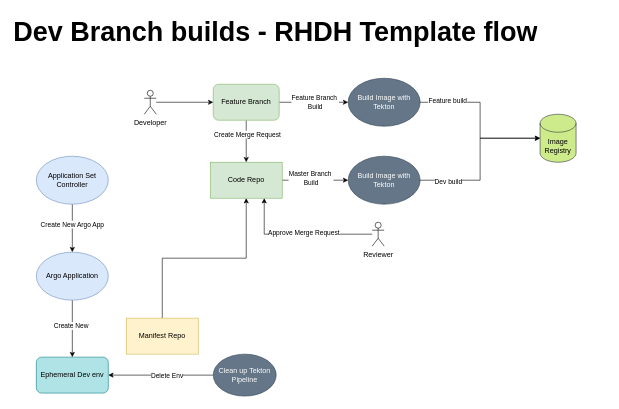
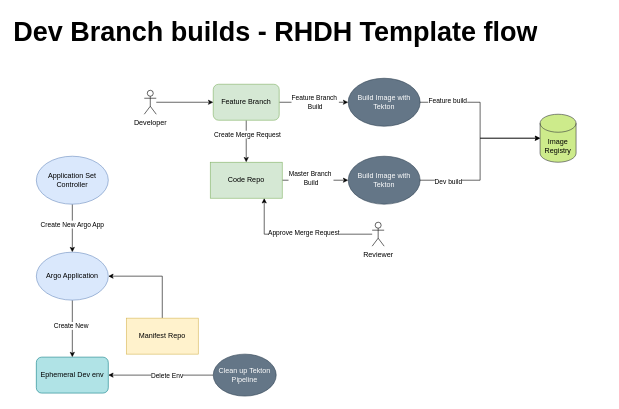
  <mxCell id="0" />
  <mxCell id="1" parent="0" />
  <mxCell id="2" style="edgeStyle=orthogonalEdgeStyle;rounded=0;orthogonalLoop=1;jettySize=auto;html=1;entryX=0;entryY=0.5;entryDx=0;entryDy=0;" parent="1" source="4" target="12" edge="1"><mxGeometry relative="1" as="geometry" /></mxCell>
  <mxCell id="3" value="Master Branch&amp;nbsp;&lt;div&gt;Build&lt;/div&gt;" style="edgeLabel;html=1;align=center;verticalAlign=middle;resizable=0;points=[];" parent="2" vertex="1" connectable="0"><mxGeometry x="-0.147" y="4" relative="1" as="geometry"><mxPoint as="offset" /></mxGeometry></mxCell>
  <mxCell id="4" value="Code Repo" style="rounded=0;whiteSpace=wrap;html=1;fillColor=#d5e8d4;strokeColor=#82b366;" parent="1" vertex="1"><mxGeometry x="350" y="270" width="120" height="60" as="geometry" /></mxCell>
- <mxCell id="5" style="edgeStyle=orthogonalEdgeStyle;rounded=0;orthogonalLoop=1;jettySize=auto;html=1;exitX=0.5;exitY=0;exitDx=0;exitDy=0;" parent="1" source="6" target="4" edge="1"><mxGeometry relative="1" as="geometry" /></mxCell>
+ <mxCell id="5" style="edgeStyle=orthogonalEdgeStyle;rounded=0;orthogonalLoop=1;jettySize=auto;html=1;exitX=0.5;exitY=0;exitDx=0;exitDy=0;entryX=1;entryY=0.5;entryDx=0;entryDy=0;" parent="1" source="6" target="20" edge="1"><mxGeometry relative="1" as="geometry" /></mxCell>
  <mxCell id="6" value="Manifest Repo" style="rounded=0;whiteSpace=wrap;html=1;fillColor=#fff2cc;strokeColor=#d6b656;" parent="1" vertex="1"><mxGeometry x="210" y="530" width="120" height="60" as="geometry" /></mxCell>
  <mxCell id="7" style="edgeStyle=orthogonalEdgeStyle;rounded=0;orthogonalLoop=1;jettySize=auto;html=1;exitX=1;exitY=0.5;exitDx=0;exitDy=0;" parent="1" source="11" target="13" edge="1"><mxGeometry relative="1" as="geometry" /></mxCell>
  <mxCell id="8" value="Feature Branch&amp;nbsp;&lt;div&gt;Build&lt;/div&gt;" style="edgeLabel;html=1;align=center;verticalAlign=middle;resizable=0;points=[];" parent="7" vertex="1" connectable="0"><mxGeometry x="0.018" y="1" relative="1" as="geometry"><mxPoint as="offset" /></mxGeometry></mxCell>
  <mxCell id="9" style="edgeStyle=orthogonalEdgeStyle;rounded=0;orthogonalLoop=1;jettySize=auto;html=1;entryX=0.5;entryY=0;entryDx=0;entryDy=0;" parent="1" source="11" target="4" edge="1"><mxGeometry relative="1" as="geometry" /></mxCell>
  <mxCell id="10" value="Create Merge Request" style="edgeLabel;html=1;align=center;verticalAlign=middle;resizable=0;points=[];" parent="9" vertex="1" connectable="0"><mxGeometry x="-0.343" y="1" relative="1" as="geometry"><mxPoint as="offset" /></mxGeometry></mxCell>
  <mxCell id="11" value="Feature Branch" style="rounded=1;whiteSpace=wrap;html=1;fillColor=#d5e8d4;strokeColor=#82b366;" parent="1" vertex="1"><mxGeometry x="355" y="140" width="110" height="60" as="geometry" /></mxCell>
  <mxCell id="12" value="Build Image with Tekton" style="ellipse;whiteSpace=wrap;html=1;fillColor=#647687;fontColor=#ffffff;strokeColor=#314354;" parent="1" vertex="1"><mxGeometry x="580" y="260" width="120" height="80" as="geometry" /></mxCell>
  <mxCell id="13" value="Build Image with Tekton" style="ellipse;whiteSpace=wrap;html=1;fillColor=#647687;fontColor=#ffffff;strokeColor=#314354;" parent="1" vertex="1"><mxGeometry x="580" y="130" width="120" height="80" as="geometry" /></mxCell>
  <mxCell id="14" style="edgeStyle=orthogonalEdgeStyle;rounded=0;orthogonalLoop=1;jettySize=auto;html=1;" parent="1" source="16" target="20" edge="1"><mxGeometry relative="1" as="geometry" /></mxCell>
  <mxCell id="15" value="Create New Argo App" style="edgeLabel;html=1;align=center;verticalAlign=middle;resizable=0;points=[];" vertex="1" connectable="0" parent="14"><mxGeometry x="-0.171" y="-1" relative="1" as="geometry"><mxPoint as="offset" /></mxGeometry></mxCell>
  <mxCell id="16" value="Application Set Controller" style="ellipse;whiteSpace=wrap;html=1;fillColor=#dae8fc;strokeColor=#6c8ebf;" parent="1" vertex="1"><mxGeometry x="60" y="260" width="120" height="80" as="geometry" /></mxCell>
  <mxCell id="17" value="Ephemeral Dev env" style="rounded=1;whiteSpace=wrap;html=1;fillColor=#b0e3e6;strokeColor=#0e8088;" parent="1" vertex="1"><mxGeometry x="60" y="595" width="120" height="60" as="geometry" /></mxCell>
  <mxCell id="18" style="edgeStyle=orthogonalEdgeStyle;rounded=0;orthogonalLoop=1;jettySize=auto;html=1;exitX=0.5;exitY=1;exitDx=0;exitDy=0;entryX=0.5;entryY=0;entryDx=0;entryDy=0;" parent="1" source="20" target="17" edge="1"><mxGeometry relative="1" as="geometry" /></mxCell>
  <mxCell id="19" value="Create New" style="edgeLabel;html=1;align=center;verticalAlign=middle;resizable=0;points=[];" vertex="1" connectable="0" parent="18"><mxGeometry x="-0.111" y="-3" relative="1" as="geometry"><mxPoint as="offset" /></mxGeometry></mxCell>
  <mxCell id="20" value="Argo Application" style="ellipse;whiteSpace=wrap;html=1;fillColor=#dae8fc;strokeColor=#6c8ebf;" parent="1" vertex="1"><mxGeometry x="60" y="420" width="120" height="80" as="geometry" /></mxCell>
  <mxCell id="21" value="Image Registry" style="shape=cylinder3;whiteSpace=wrap;html=1;boundedLbl=1;backgroundOutline=1;size=15;fillColor=#cdeb8b;strokeColor=#36393d;" parent="1" vertex="1"><mxGeometry x="900" y="190" width="60" height="80" as="geometry" /></mxCell>
  <mxCell id="22" style="edgeStyle=orthogonalEdgeStyle;rounded=0;orthogonalLoop=1;jettySize=auto;html=1;entryX=0;entryY=0.5;entryDx=0;entryDy=0;entryPerimeter=0;" parent="1" source="13" target="21" edge="1"><mxGeometry relative="1" as="geometry" /></mxCell>
  <mxCell id="23" value="Feature build" style="edgeLabel;html=1;align=center;verticalAlign=middle;resizable=0;points=[];" parent="22" vertex="1" connectable="0"><mxGeometry x="-0.653" y="4" relative="1" as="geometry"><mxPoint as="offset" /></mxGeometry></mxCell>
  <mxCell id="24" style="edgeStyle=orthogonalEdgeStyle;rounded=0;orthogonalLoop=1;jettySize=auto;html=1;entryX=0;entryY=0.5;entryDx=0;entryDy=0;entryPerimeter=0;" parent="1" source="12" target="21" edge="1"><mxGeometry relative="1" as="geometry" /></mxCell>
  <mxCell id="25" value="Dev build" style="edgeLabel;html=1;align=center;verticalAlign=middle;resizable=0;points=[];" parent="24" vertex="1" connectable="0"><mxGeometry x="-0.657" y="-1" relative="1" as="geometry"><mxPoint as="offset" /></mxGeometry></mxCell>
  <mxCell id="26" value="&lt;h1 style=&quot;margin-top: 0px;&quot;&gt;&lt;font style=&quot;font-size: 45px;&quot;&gt;Dev Branch builds - RHDH Template flow&lt;/font&gt;&lt;/h1&gt;" style="text;html=1;whiteSpace=wrap;overflow=hidden;rounded=0;" parent="1" vertex="1"><mxGeometry x="20" y="20" width="990" height="120" as="geometry" /></mxCell>
  <mxCell id="27" style="edgeStyle=orthogonalEdgeStyle;rounded=0;orthogonalLoop=1;jettySize=auto;html=1;entryX=0.75;entryY=1;entryDx=0;entryDy=0;" edge="1" parent="1" source="34" target="4"><mxGeometry relative="1" as="geometry"><mxPoint x="620" y="400" as="sourcePoint" /><mxPoint x="450" y="340" as="targetPoint" /></mxGeometry></mxCell>
  <mxCell id="28" value="Approve Merge Request" style="edgeLabel;html=1;align=center;verticalAlign=middle;resizable=0;points=[];" vertex="1" connectable="0" parent="27"><mxGeometry x="-0.045" y="-3" relative="1" as="geometry"><mxPoint as="offset" /></mxGeometry></mxCell>
  <mxCell id="29" style="edgeStyle=orthogonalEdgeStyle;rounded=0;orthogonalLoop=1;jettySize=auto;html=1;entryX=1;entryY=0.5;entryDx=0;entryDy=0;" edge="1" parent="1" source="31" target="17"><mxGeometry relative="1" as="geometry" /></mxCell>
  <mxCell id="30" value="Delete Env" style="edgeLabel;html=1;align=center;verticalAlign=middle;resizable=0;points=[];" vertex="1" connectable="0" parent="29"><mxGeometry x="-0.103" y="1" relative="1" as="geometry"><mxPoint as="offset" /></mxGeometry></mxCell>
  <mxCell id="31" value="Clean up Tekton Pipeline" style="ellipse;whiteSpace=wrap;html=1;fillColor=#647687;fontColor=#ffffff;strokeColor=#314354;" vertex="1" parent="1"><mxGeometry x="355" y="590" width="105" height="70" as="geometry" /></mxCell>
  <mxCell id="32" style="edgeStyle=orthogonalEdgeStyle;rounded=0;orthogonalLoop=1;jettySize=auto;html=1;entryX=0;entryY=0.5;entryDx=0;entryDy=0;" edge="1" parent="1" source="33" target="11"><mxGeometry relative="1" as="geometry" /></mxCell>
  <mxCell id="33" value="Developer" style="shape=umlActor;verticalLabelPosition=bottom;verticalAlign=top;html=1;outlineConnect=0;" vertex="1" parent="1"><mxGeometry x="240" y="150" width="20" height="40" as="geometry" /></mxCell>
  <mxCell id="34" value="Reviewer" style="shape=umlActor;verticalLabelPosition=bottom;verticalAlign=top;html=1;outlineConnect=0;" vertex="1" parent="1"><mxGeometry x="620" y="370" width="20" height="40" as="geometry" /></mxCell>
